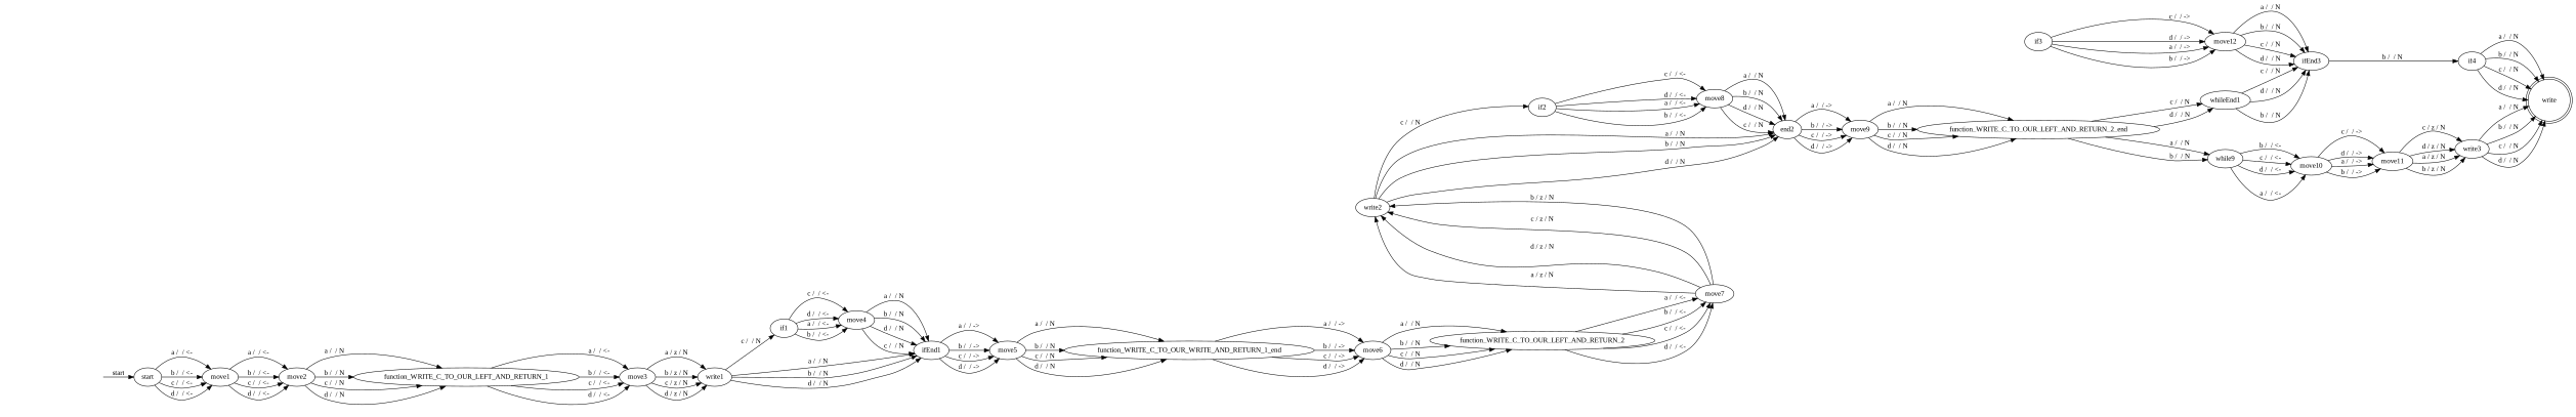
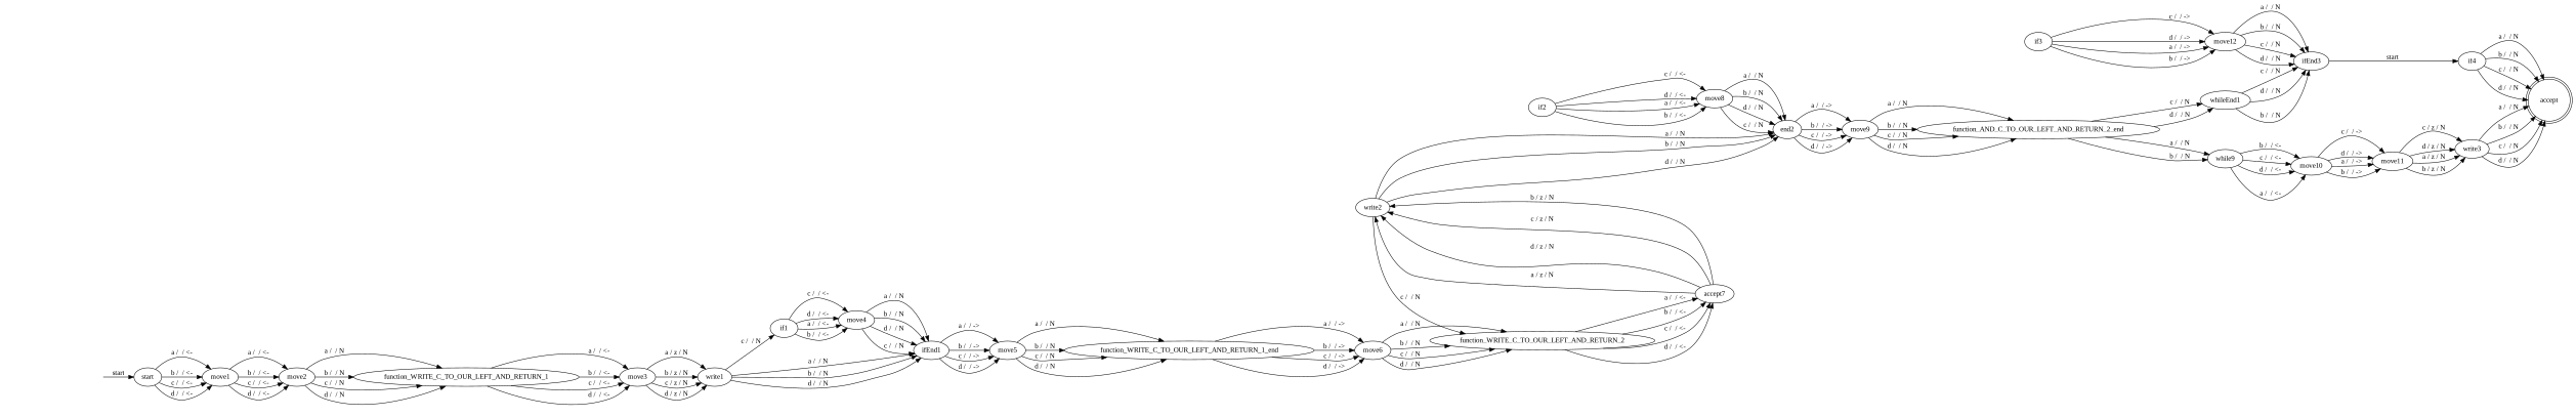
  digraph {
    fontname="Liberation Serif"
    rankdir=LR
    node [fontname="Liberation Serif"]
    edge [fontname="Liberation Serif"]
-   accept [shape=doublecircle label=write]
+   accept [shape=doublecircle]
    HIDDENSTARTSTATE [color=white fontcolor=white]
    start
    move1
    move2
    function_WRITE_C_TO_OUR_LEFT_AND_RETURN_1
    move3
    write1
    if1
    ifEnd1
    move4
    move5
-   function_WRITE_C_TO_OUR_LEFT_AND_RETURN_1_end [label=function_WRITE_C_TO_OUR_WRITE_AND_RETURN_1_end]
+   function_WRITE_C_TO_OUR_LEFT_AND_RETURN_1_end
    move6
    function_WRITE_C_TO_OUR_LEFT_AND_RETURN_2
-   move7
+   move7 [label=accept7]
    write2
    if2
    n19 [label=end2]
    move8
    move9
-   function_WRITE_C_TO_OUR_LEFT_AND_RETURN_2_end
+   function_WRITE_C_TO_OUR_LEFT_AND_RETURN_2_end [label=function_AND_C_TO_OUR_LEFT_AND_RETURN_2_end]
    n23 [label=while9]
    whileEnd1
    move10
    ifEnd3
    move11
    write3
    if3
    move12
    if4
    HIDDENSTARTSTATE -> start [label=start]
    start -> move1 [label="a /  / <-"]
    start -> move1 [label="b /  / <-"]
    start -> move1 [label="c /  / <-"]
    start -> move1 [label="d /  / <-"]
    move1 -> move2 [label="a /  / <-"]
    move1 -> move2 [label="b /  / <-"]
    move1 -> move2 [label="c /  / <-"]
    move1 -> move2 [label="d /  / <-"]
    move2 -> function_WRITE_C_TO_OUR_LEFT_AND_RETURN_1 [label="a /  / N"]
    move2 -> function_WRITE_C_TO_OUR_LEFT_AND_RETURN_1 [label="b /  / N"]
    move2 -> function_WRITE_C_TO_OUR_LEFT_AND_RETURN_1 [label="c /  / N"]
    move2 -> function_WRITE_C_TO_OUR_LEFT_AND_RETURN_1 [label="d /  / N"]
    function_WRITE_C_TO_OUR_LEFT_AND_RETURN_1 -> move3 [label="a /  / <-"]
    function_WRITE_C_TO_OUR_LEFT_AND_RETURN_1 -> move3 [label="b /  / <-"]
    function_WRITE_C_TO_OUR_LEFT_AND_RETURN_1 -> move3 [label="c /  / <-"]
    function_WRITE_C_TO_OUR_LEFT_AND_RETURN_1 -> move3 [label="d /  / <-"]
    move3 -> write1 [label="a / z / N"]
    move3 -> write1 [label="b / z / N"]
    move3 -> write1 [label="c / z / N"]
    move3 -> write1 [label="d / z / N"]
    write1 -> if1 [label="c /  / N"]
    write1 -> ifEnd1 [label="a /  / N"]
    write1 -> ifEnd1 [label="b /  / N"]
    write1 -> ifEnd1 [label="d /  / N"]
    if1 -> move4 [label="a /  / <-"]
    if1 -> move4 [label="b /  / <-"]
    if1 -> move4 [label="c /  / <-"]
    if1 -> move4 [label="d /  / <-"]
    ifEnd1 -> move5 [label="a /  / ->"]
    ifEnd1 -> move5 [label="b /  / ->"]
    ifEnd1 -> move5 [label="c /  / ->"]
    ifEnd1 -> move5 [label="d /  / ->"]
    move4 -> ifEnd1 [label="c /  / N"]
    move4 -> ifEnd1 [label="a /  / N"]
    move4 -> ifEnd1 [label="b /  / N"]
    move4 -> ifEnd1 [label="d /  / N"]
    move5 -> function_WRITE_C_TO_OUR_LEFT_AND_RETURN_1_end [label="a /  / N"]
    move5 -> function_WRITE_C_TO_OUR_LEFT_AND_RETURN_1_end [label="b /  / N"]
    move5 -> function_WRITE_C_TO_OUR_LEFT_AND_RETURN_1_end [label="c /  / N"]
    move5 -> function_WRITE_C_TO_OUR_LEFT_AND_RETURN_1_end [label="d /  / N"]
    function_WRITE_C_TO_OUR_LEFT_AND_RETURN_1_end -> move6 [label="a /  / ->"]
    function_WRITE_C_TO_OUR_LEFT_AND_RETURN_1_end -> move6 [label="b /  / ->"]
    function_WRITE_C_TO_OUR_LEFT_AND_RETURN_1_end -> move6 [label="c /  / ->"]
    function_WRITE_C_TO_OUR_LEFT_AND_RETURN_1_end -> move6 [label="d /  / ->"]
    move6 -> function_WRITE_C_TO_OUR_LEFT_AND_RETURN_2 [label="a /  / N"]
    move6 -> function_WRITE_C_TO_OUR_LEFT_AND_RETURN_2 [label="b /  / N"]
    move6 -> function_WRITE_C_TO_OUR_LEFT_AND_RETURN_2 [label="c /  / N"]
    move6 -> function_WRITE_C_TO_OUR_LEFT_AND_RETURN_2 [label="d /  / N"]
    function_WRITE_C_TO_OUR_LEFT_AND_RETURN_2 -> move7 [label="a /  / <-"]
    function_WRITE_C_TO_OUR_LEFT_AND_RETURN_2 -> move7 [label="b /  / <-"]
    function_WRITE_C_TO_OUR_LEFT_AND_RETURN_2 -> move7 [label="c /  / <-"]
    function_WRITE_C_TO_OUR_LEFT_AND_RETURN_2 -> move7 [label="d /  / <-"]
    move7 -> write2 [label="a / z / N"]
    move7 -> write2 [label="b / z / N"]
    move7 -> write2 [label="c / z / N"]
    move7 -> write2 [label="d / z / N"]
-   write2 -> if2 [label="c /  / N"]
+   write2 -> function_WRITE_C_TO_OUR_LEFT_AND_RETURN_2 [label="c /  / N"]
    write2 -> n19 [label="a /  / N"]
    write2 -> n19 [label="b /  / N"]
    write2 -> n19 [label="d /  / N"]
    if2 -> move8 [label="a /  / <-"]
    if2 -> move8 [label="b /  / <-"]
    if2 -> move8 [label="c /  / <-"]
    if2 -> move8 [label="d /  / <-"]
    n19 -> move9 [label="a /  / ->"]
    n19 -> move9 [label="b /  / ->"]
    n19 -> move9 [label="c /  / ->"]
    n19 -> move9 [label="d /  / ->"]
    move8 -> n19 [label="c /  / N"]
    move8 -> n19 [label="a /  / N"]
    move8 -> n19 [label="b /  / N"]
    move8 -> n19 [label="d /  / N"]
    move9 -> function_WRITE_C_TO_OUR_LEFT_AND_RETURN_2_end [label="a /  / N"]
    move9 -> function_WRITE_C_TO_OUR_LEFT_AND_RETURN_2_end [label="b /  / N"]
    move9 -> function_WRITE_C_TO_OUR_LEFT_AND_RETURN_2_end [label="c /  / N"]
    move9 -> function_WRITE_C_TO_OUR_LEFT_AND_RETURN_2_end [label="d /  / N"]
    function_WRITE_C_TO_OUR_LEFT_AND_RETURN_2_end -> n23 [label="a /  / N"]
    function_WRITE_C_TO_OUR_LEFT_AND_RETURN_2_end -> n23 [label="b /  / N"]
    function_WRITE_C_TO_OUR_LEFT_AND_RETURN_2_end -> whileEnd1 [label="c /  / N"]
    function_WRITE_C_TO_OUR_LEFT_AND_RETURN_2_end -> whileEnd1 [label="d /  / N"]
    n23 -> move10 [label="a /  / <-"]
    n23 -> move10 [label="b /  / <-"]
    n23 -> move10 [label="c /  / <-"]
    n23 -> move10 [label="d /  / <-"]
    whileEnd1 -> ifEnd3 [label="b /  / N"]
    whileEnd1 -> ifEnd3 [label="c /  / N"]
    whileEnd1 -> ifEnd3 [label="d /  / N"]
    move10 -> move11 [label="a /  / ->"]
    move10 -> move11 [label="b /  / ->"]
    move10 -> move11 [label="c /  / ->"]
    move10 -> move11 [label="d /  / ->"]
-   ifEnd3 -> if4 [label="b /  / N"]
+   ifEnd3 -> if4 [label=start]
    move11 -> write3 [label="a / z / N"]
    move11 -> write3 [label="b / z / N"]
    move11 -> write3 [label="c / z / N"]
    move11 -> write3 [label="d / z / N"]
    write3 -> accept [label="a /  / N"]
    write3 -> accept [label="b /  / N"]
    write3 -> accept [label="c /  / N"]
    write3 -> accept [label="d /  / N"]
    if3 -> move12 [label="a /  / ->"]
    if3 -> move12 [label="b /  / ->"]
    if3 -> move12 [label="c /  / ->"]
    if3 -> move12 [label="d /  / ->"]
    move12 -> ifEnd3 [label="a /  / N"]
    move12 -> ifEnd3 [label="b /  / N"]
    move12 -> ifEnd3 [label="c /  / N"]
    move12 -> ifEnd3 [label="d /  / N"]
    if4 -> accept [label="a /  / N"]
    if4 -> accept [label="b /  / N"]
    if4 -> accept [label="c /  / N"]
    if4 -> accept [label="d /  / N"]
  }
